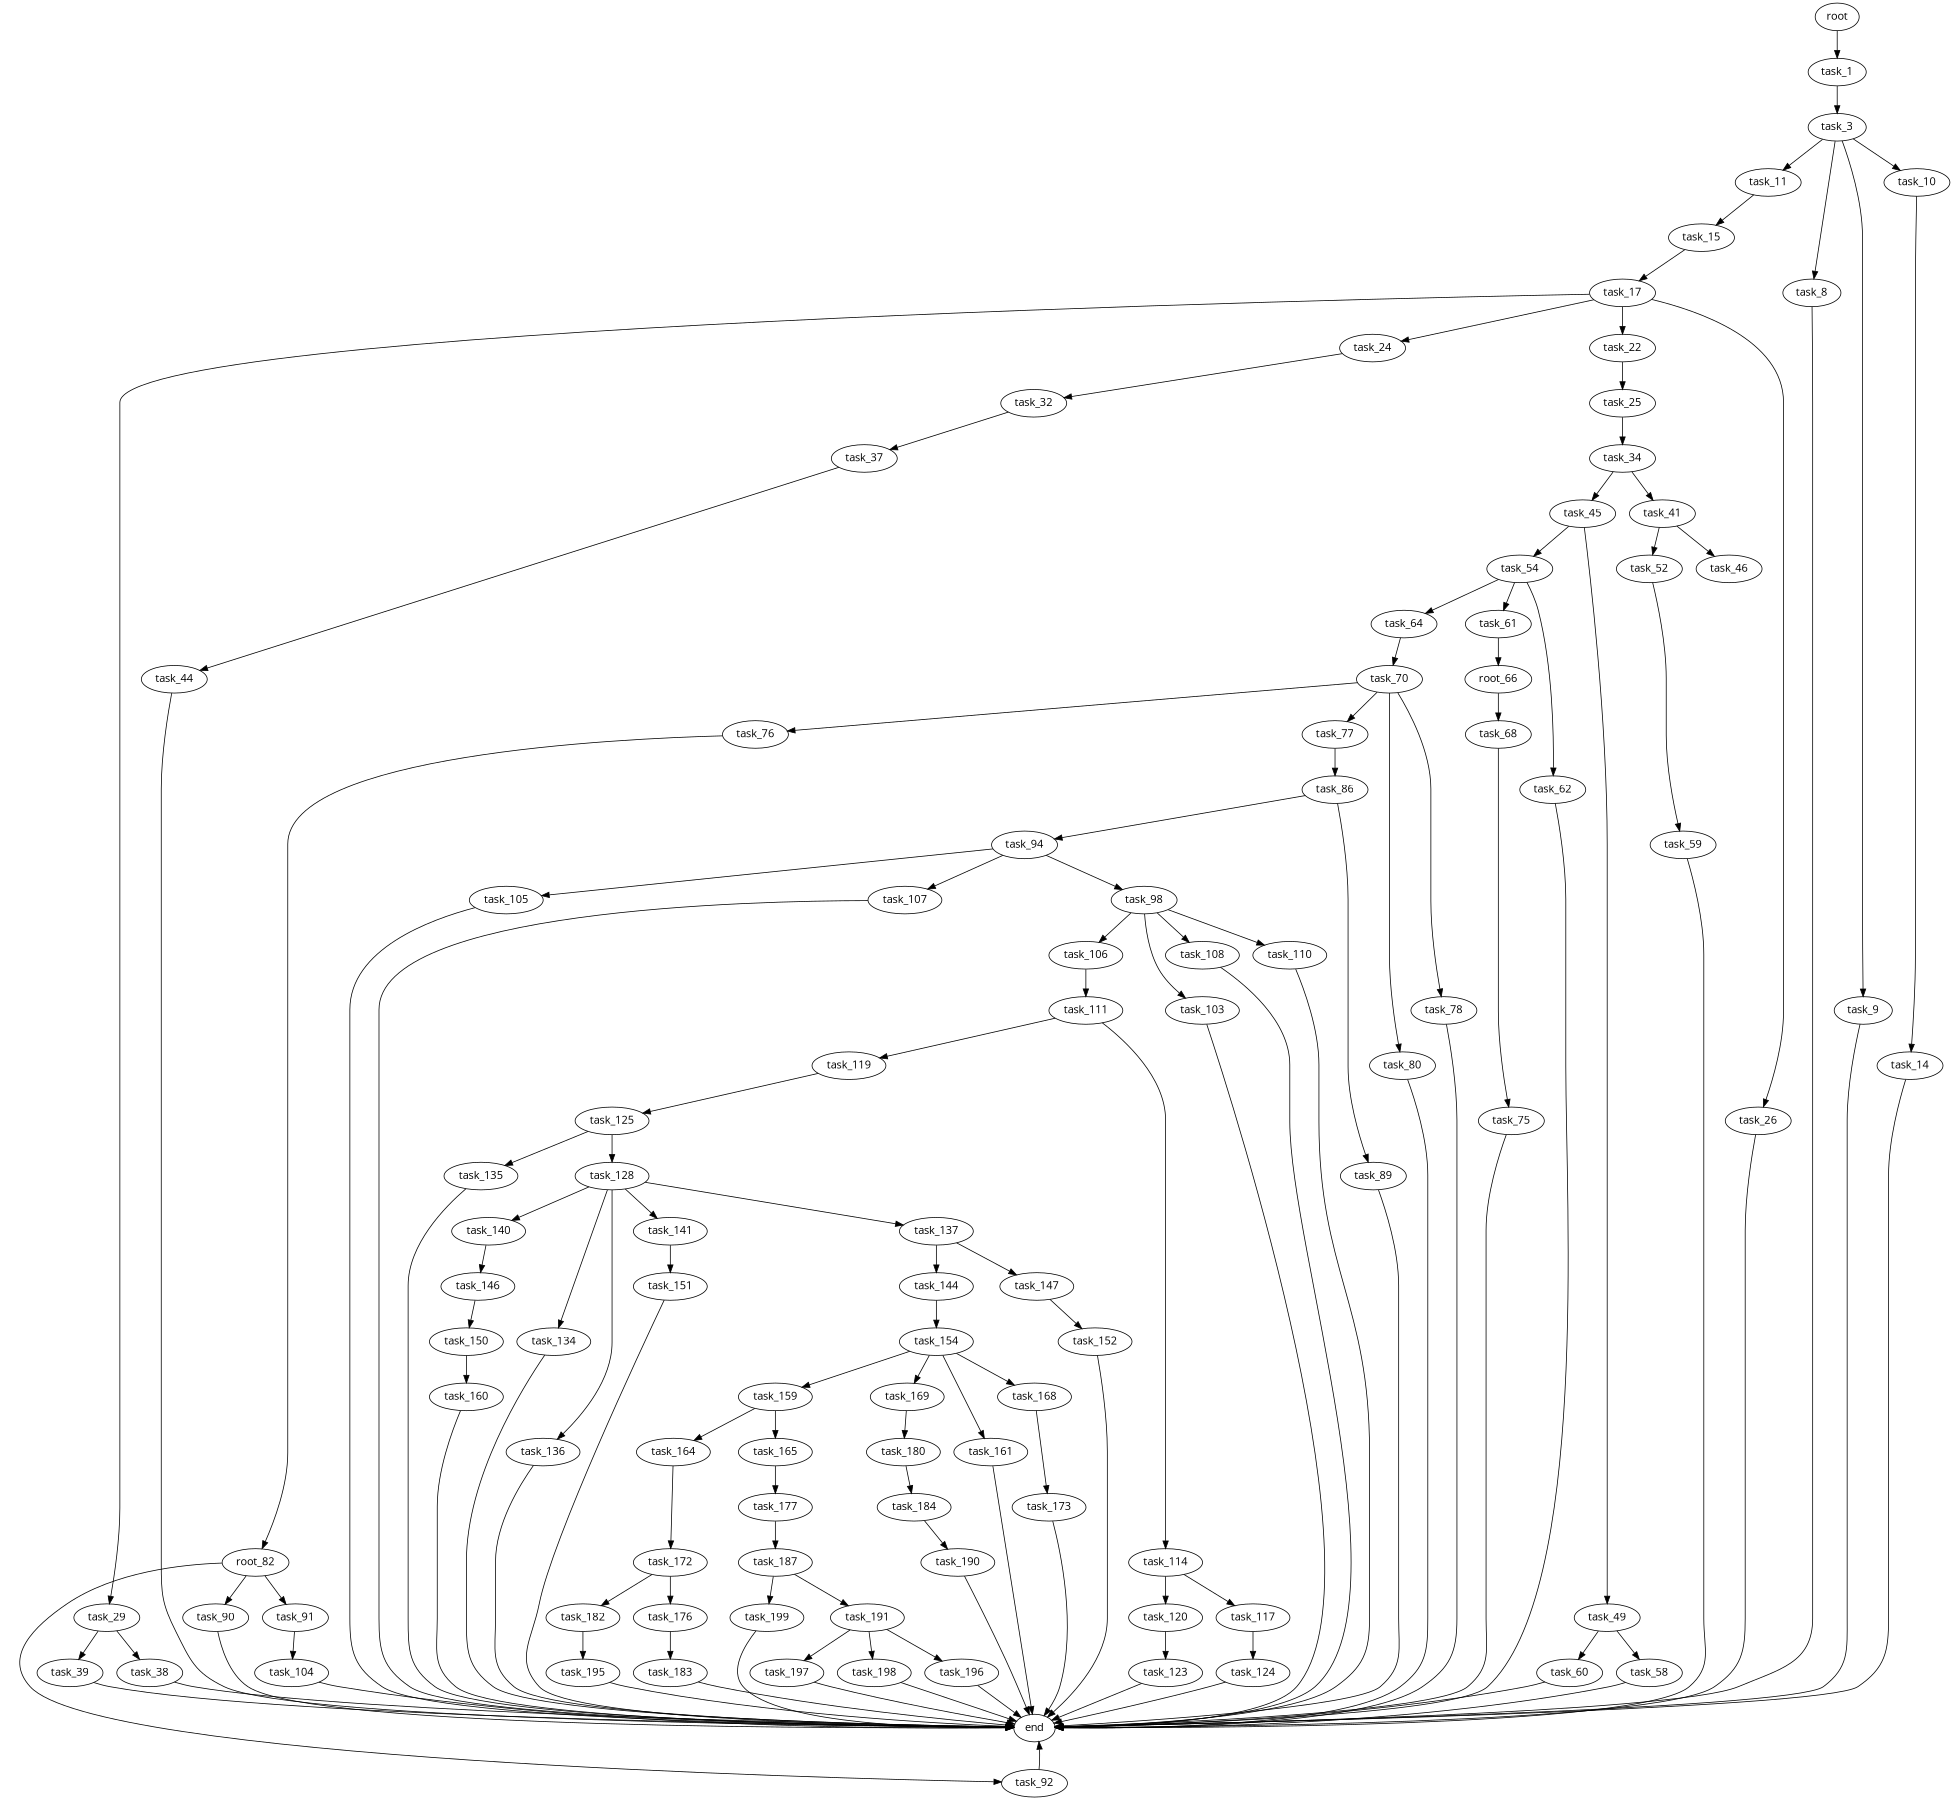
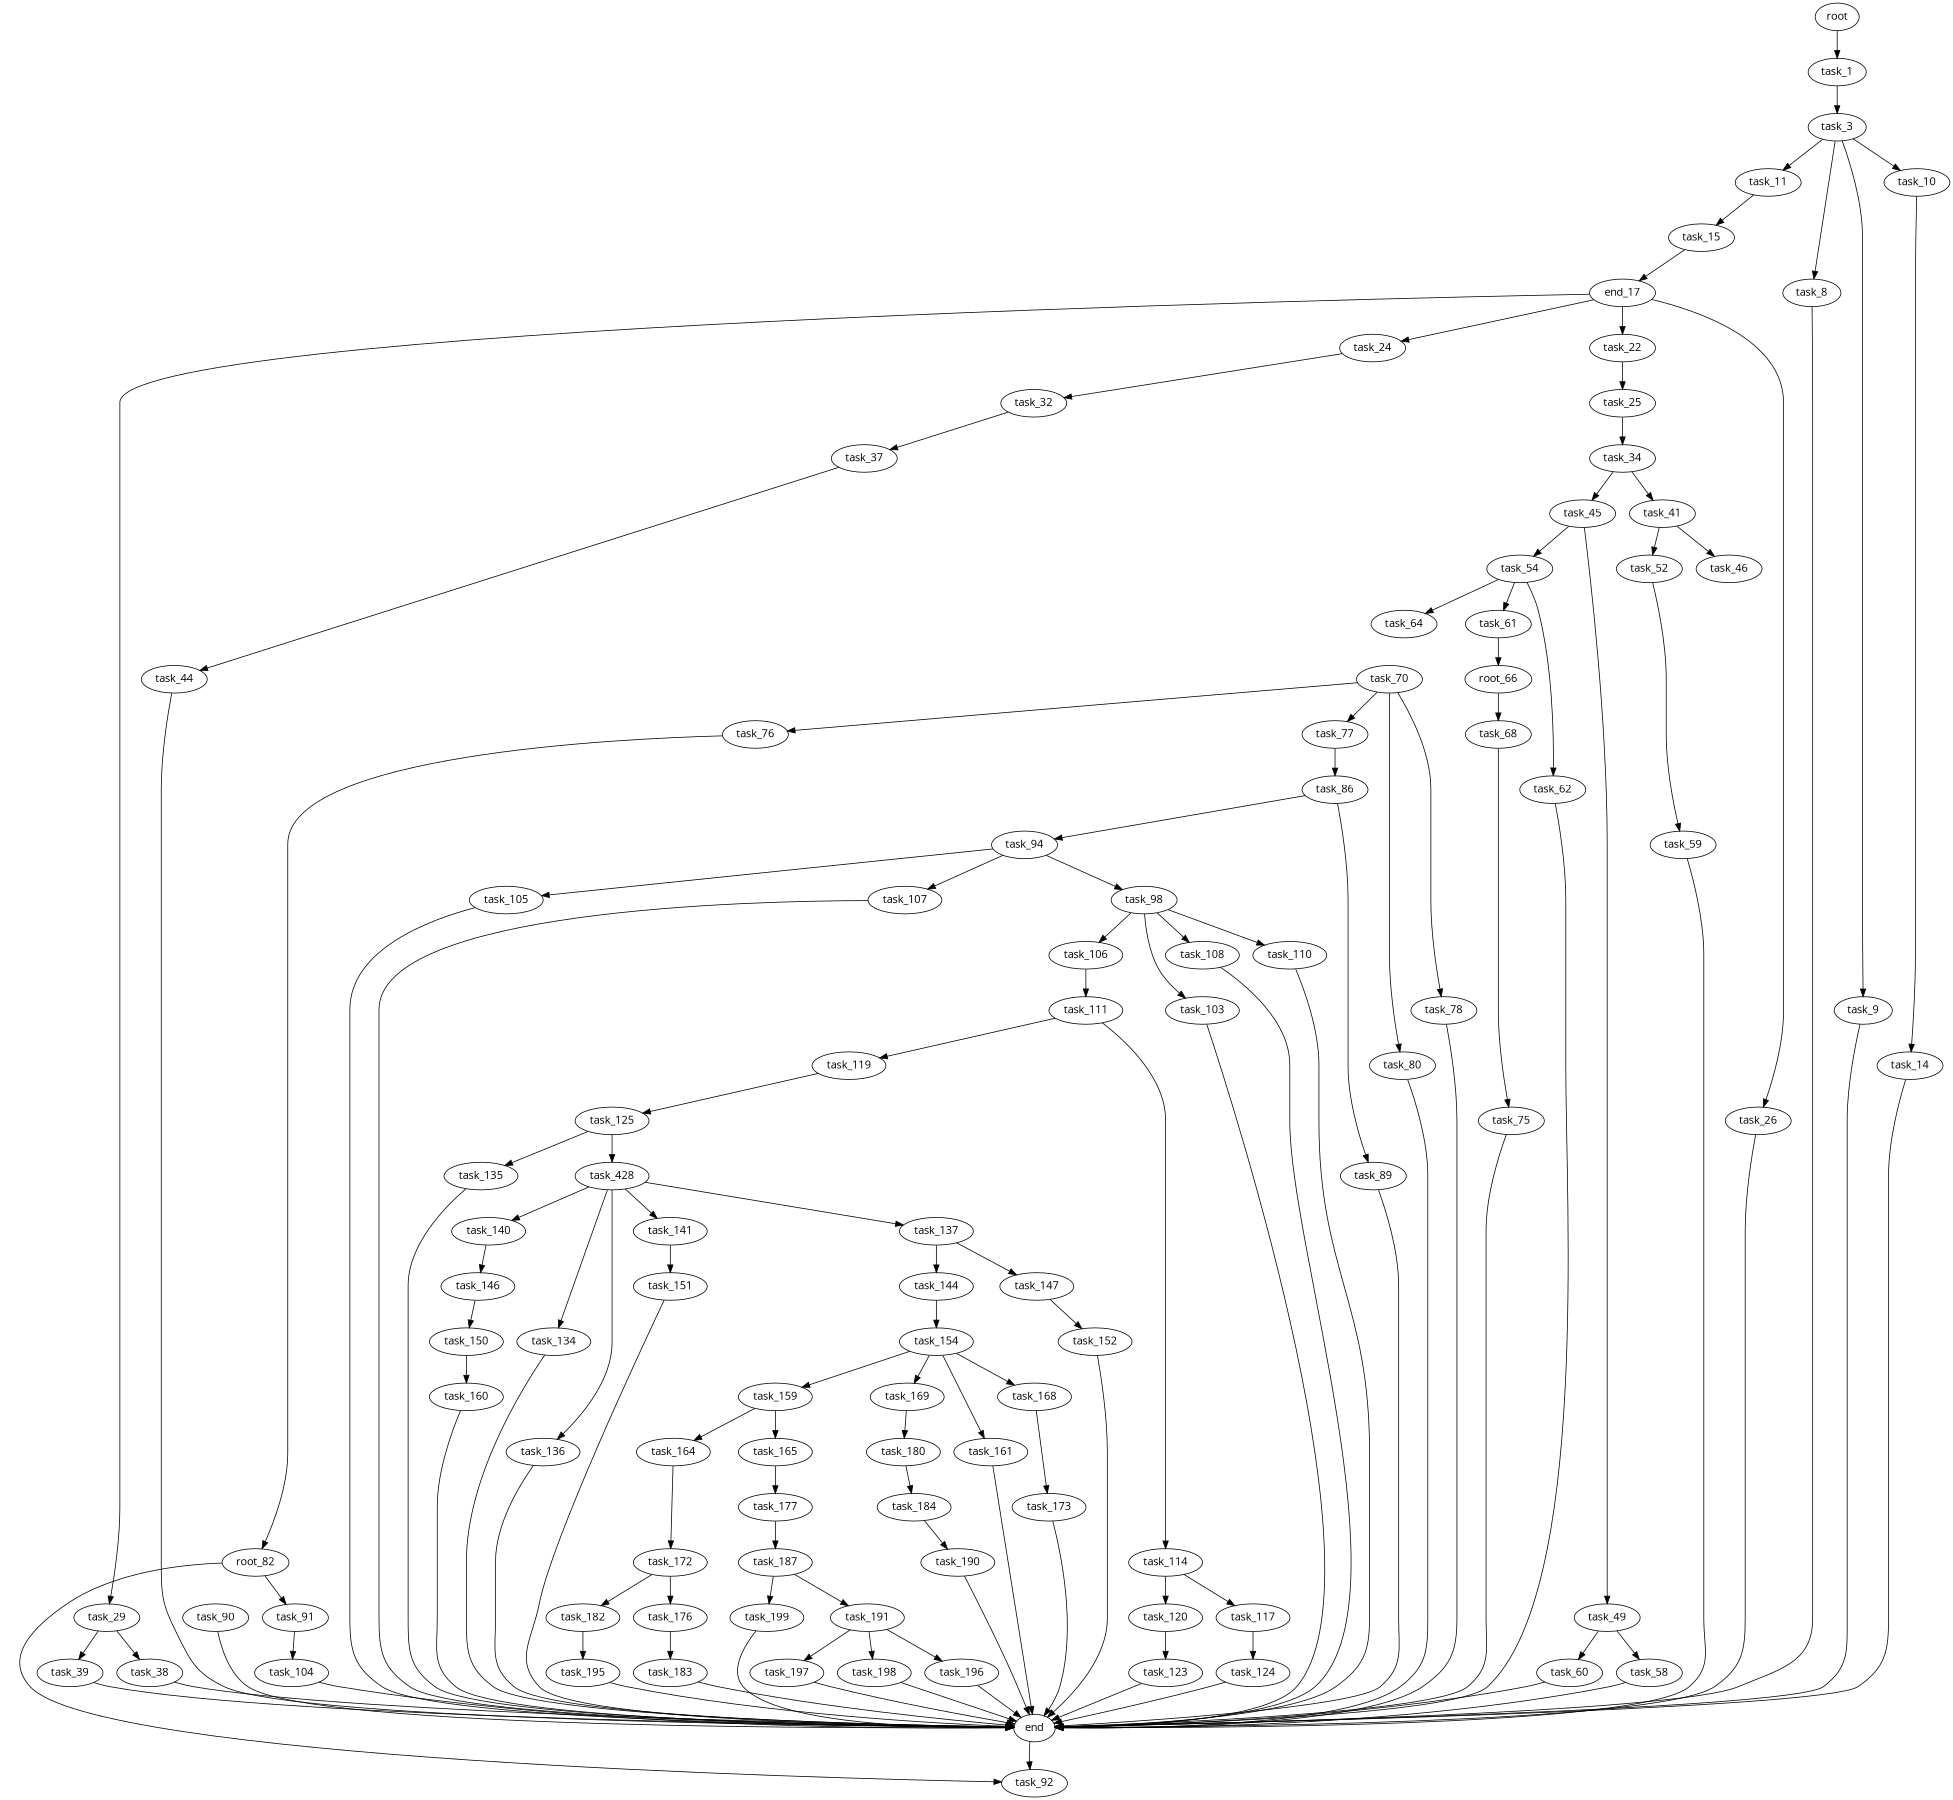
  digraph {
    fontname="Open Sans"
    node [fontname="Open Sans"]
    edge [fontname="Open Sans"]
    root
    task_1
    task_3
    task_8
    task_9
    task_10
    task_11
    end
    task_14
    task_15
-   task_17
+   task_17 [label=end_17]
    task_22
    task_24
    task_26
    task_29
    task_25
    task_32
    task_38
    task_39
    task_34
    task_37
    task_41
    task_45
    task_44
    task_46
    task_52
    task_49
    task_54
    task_59
    task_58
    task_60
    task_61
    task_62
    task_64
    n35 [label=root_66]
    task_70
    task_68
    task_76
    task_78
    n40 [label=task_77]
    task_80
    task_75
    n43 [label=root_82]
    task_86
    task_90
    task_91
    task_92
    task_89
    task_94
    task_104
    task_98
    task_105
    task_107
    task_103
    task_106
    task_108
    task_110
    task_111
    task_114
    task_119
    task_117
    task_120
    task_125
    task_124
    task_123
-   task_128
+   task_128 [label=task_428]
    task_135
    task_134
    task_136
    task_137
    task_140
    task_141
    task_144
    task_147
    task_146
    task_151
    task_154
    task_152
    task_150
    task_159
    task_161
    task_168
    task_169
    task_160
    task_164
    task_165
    task_173
    task_180
    task_172
    task_177
    task_176
    task_182
    task_187
    task_184
    task_183
    task_195
    task_191
    task_199
    task_190
    task_196
    task_197
    task_198
    root -> task_1
    task_1 -> task_3
    task_3 -> task_8
    task_3 -> task_9
    task_3 -> task_10
    task_3 -> task_11
    task_8 -> end
    task_9 -> end
    task_10 -> task_14
    task_11 -> task_15
    task_14 -> end
    task_15 -> task_17
    task_17 -> task_22
    task_17 -> task_24
    task_17 -> task_26
    task_17 -> task_29
    task_22 -> task_25
    task_24 -> task_32
    task_26 -> end
    task_29 -> task_38
    task_29 -> task_39
    task_25 -> task_34
    task_32 -> task_37
    task_38 -> end
    task_39 -> end
    task_34 -> task_41
    task_34 -> task_45
    task_37 -> task_44
    task_41 -> task_46
    task_41 -> task_52
    task_45 -> task_49
    task_45 -> task_54
    task_44 -> end
    task_52 -> task_59
    task_49 -> task_58
    task_49 -> task_60
    task_54 -> task_61
    task_54 -> task_62
    task_54 -> task_64
    task_59 -> end
    task_58 -> end
    task_60 -> end
    task_61 -> n35
    task_62 -> end
-   task_64 -> task_70
    n35 -> task_68
    task_70 -> task_76
    task_70 -> task_78
    task_70 -> n40
    task_70 -> task_80
    task_68 -> task_75
    task_76 -> n43
    task_78 -> end
    n40 -> task_86
    task_80 -> end
    task_75 -> end
-   n43 -> task_90
    n43 -> task_91
    n43 -> task_92
    task_86 -> task_89
    task_86 -> task_94
    task_90 -> end
    task_91 -> task_104
-   task_92 -> end
+   end -> task_92
    task_89 -> end
    task_94 -> task_98
    task_94 -> task_105
    task_94 -> task_107
    task_104 -> end
    task_98 -> task_103
    task_98 -> task_106
    task_98 -> task_108
    task_98 -> task_110
    task_105 -> end
    task_107 -> end
    task_103 -> end
    task_106 -> task_111
    task_108 -> end
    task_110 -> end
    task_111 -> task_114
    task_111 -> task_119
    task_114 -> task_117
    task_114 -> task_120
    task_119 -> task_125
    task_117 -> task_124
    task_120 -> task_123
    task_125 -> task_128
    task_125 -> task_135
    task_124 -> end
    task_123 -> end
    task_128 -> task_134
    task_128 -> task_136
    task_128 -> task_137
    task_128 -> task_140
    task_128 -> task_141
    task_135 -> end
    task_134 -> end
    task_136 -> end
    task_137 -> task_144
    task_137 -> task_147
    task_140 -> task_146
    task_141 -> task_151
    task_144 -> task_154
    task_147 -> task_152
    task_146 -> task_150
    task_151 -> end
    task_154 -> task_159
    task_154 -> task_161
    task_154 -> task_168
    task_154 -> task_169
    task_152 -> end
    task_150 -> task_160
    task_159 -> task_164
    task_159 -> task_165
    task_161 -> end
    task_168 -> task_173
    task_169 -> task_180
    task_160 -> end
    task_164 -> task_172
    task_165 -> task_177
    task_173 -> end
    task_180 -> task_184
    task_172 -> task_176
    task_172 -> task_182
    task_177 -> task_187
    task_176 -> task_183
    task_182 -> task_195
    task_187 -> task_191
    task_187 -> task_199
    task_184 -> task_190
    task_183 -> end
    task_195 -> end
    task_191 -> task_196
    task_191 -> task_197
    task_191 -> task_198
    task_199 -> end
    task_190 -> end
    task_196 -> end
    task_197 -> end
    task_198 -> end
  }
